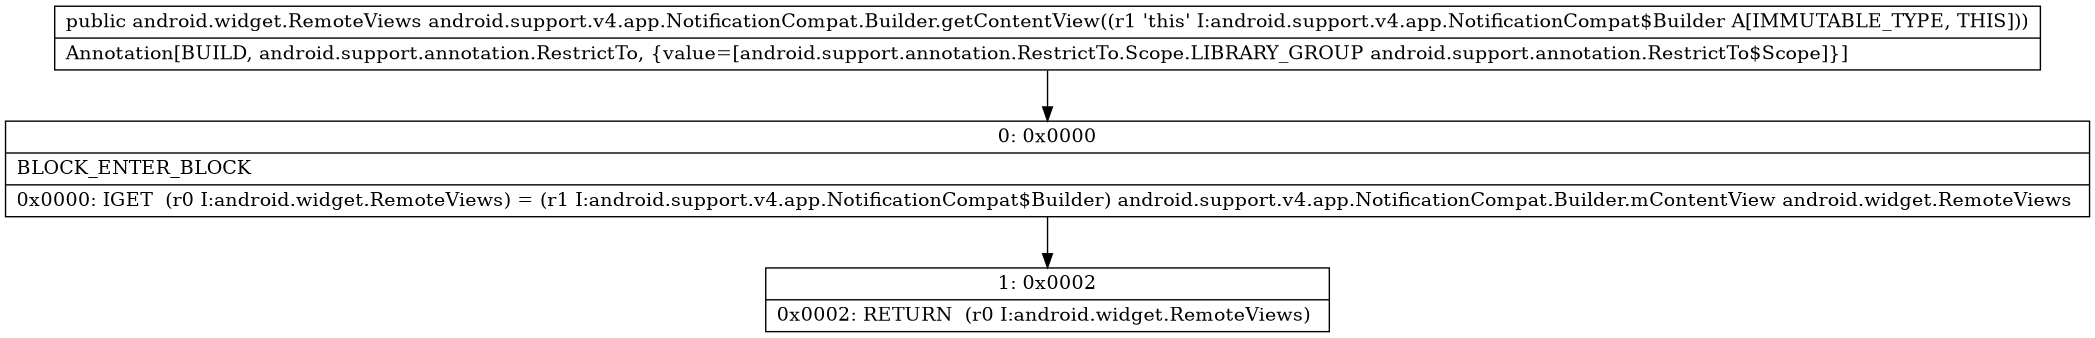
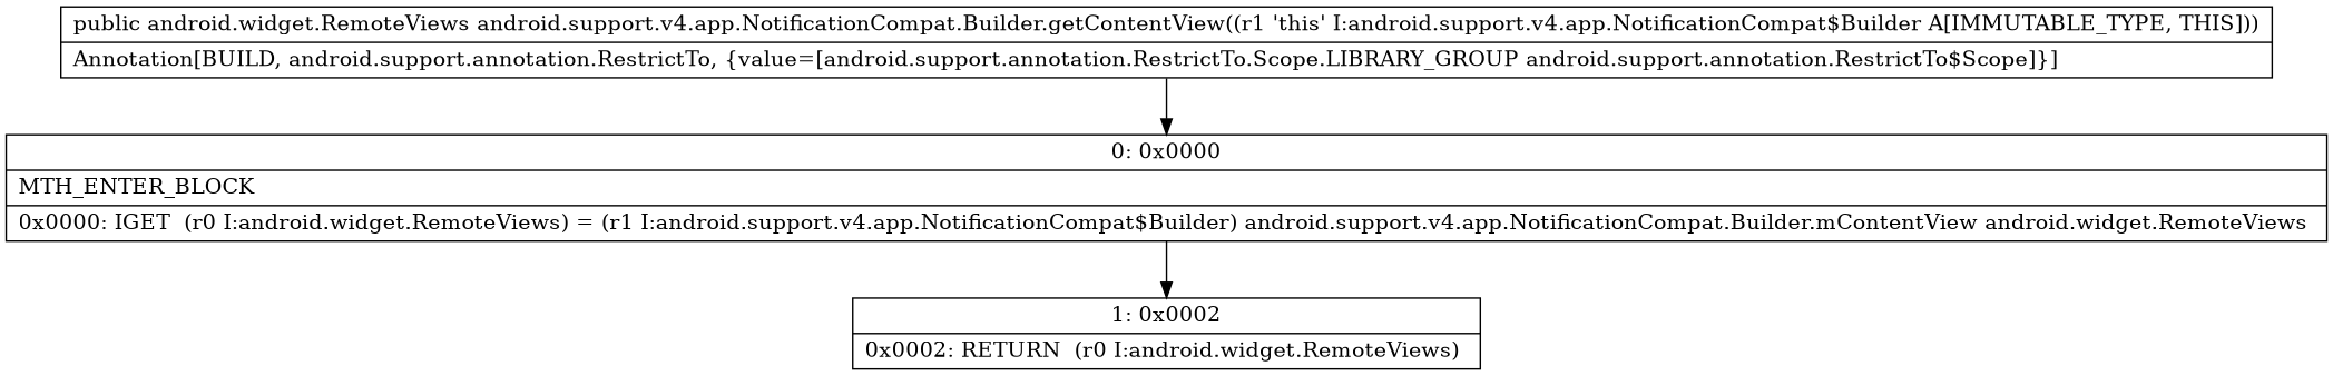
  digraph {
    node [shape=record]
-   n1 [label="{0\:\ 0x0000|BLOCK_ENTER_BLOCK\l|0x0000: IGET  (r0 I:android.widget.RemoteViews) = (r1 I:android.support.v4.app.NotificationCompat$Builder) android.support.v4.app.NotificationCompat.Builder.mContentView android.widget.RemoteViews \l}"]
+   n1 [label="{0\:\ 0x0000|MTH_ENTER_BLOCK\l|0x0000: IGET  (r0 I:android.widget.RemoteViews) = (r1 I:android.support.v4.app.NotificationCompat$Builder) android.support.v4.app.NotificationCompat.Builder.mContentView android.widget.RemoteViews \l}"]
    n2 [label="{1\:\ 0x0002|0x0002: RETURN  (r0 I:android.widget.RemoteViews) \l}"]
    n3 [label="{public android.widget.RemoteViews android.support.v4.app.NotificationCompat.Builder.getContentView((r1 'this' I:android.support.v4.app.NotificationCompat$Builder A[IMMUTABLE_TYPE, THIS]))  | Annotation[BUILD, android.support.annotation.RestrictTo, \{value=[android.support.annotation.RestrictTo.Scope.LIBRARY_GROUP android.support.annotation.RestrictTo$Scope]\}]\l}"]
    n1 -> n2
    n3 -> n1
  }
